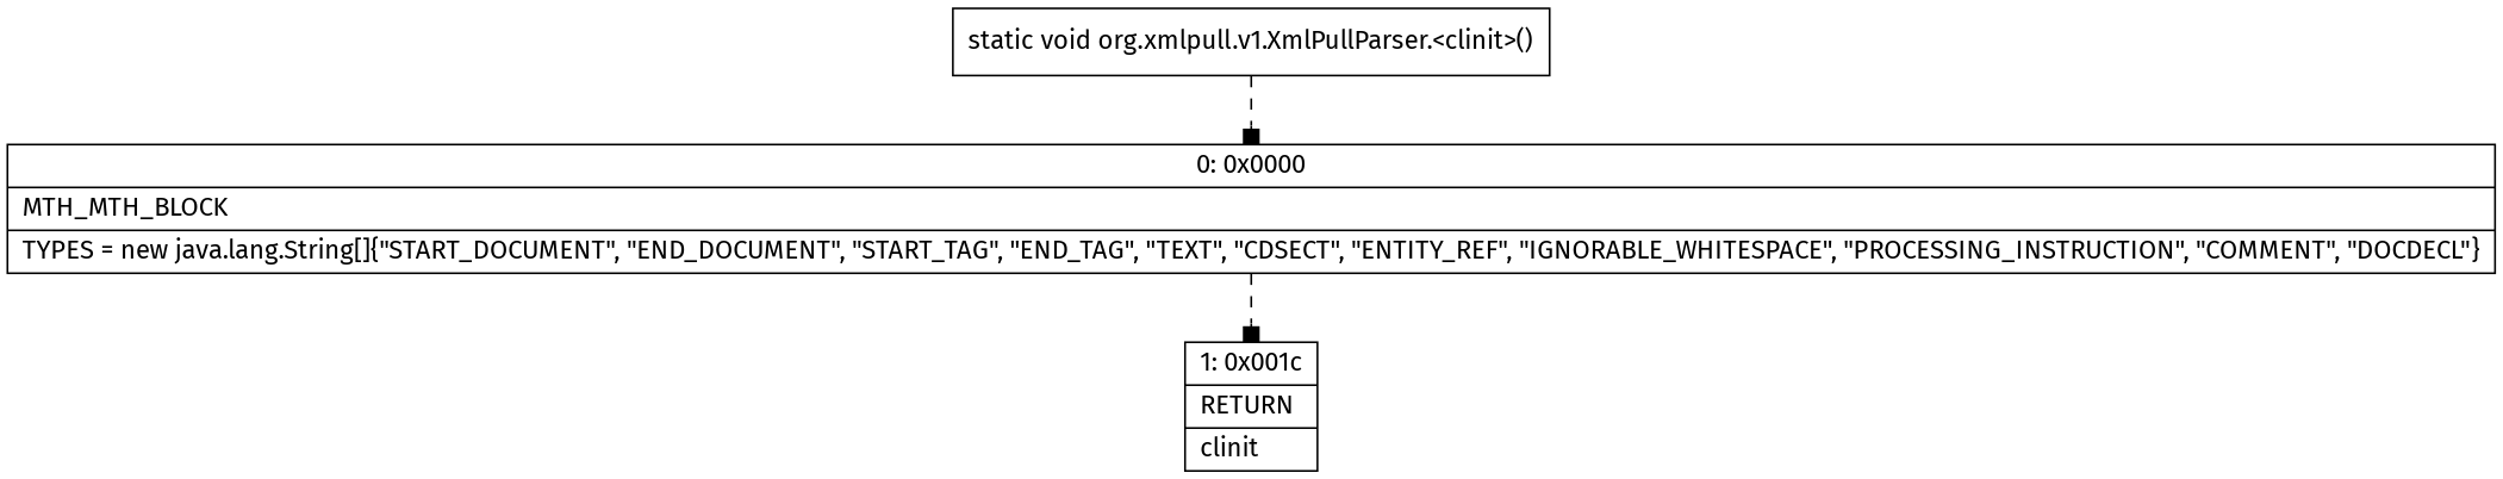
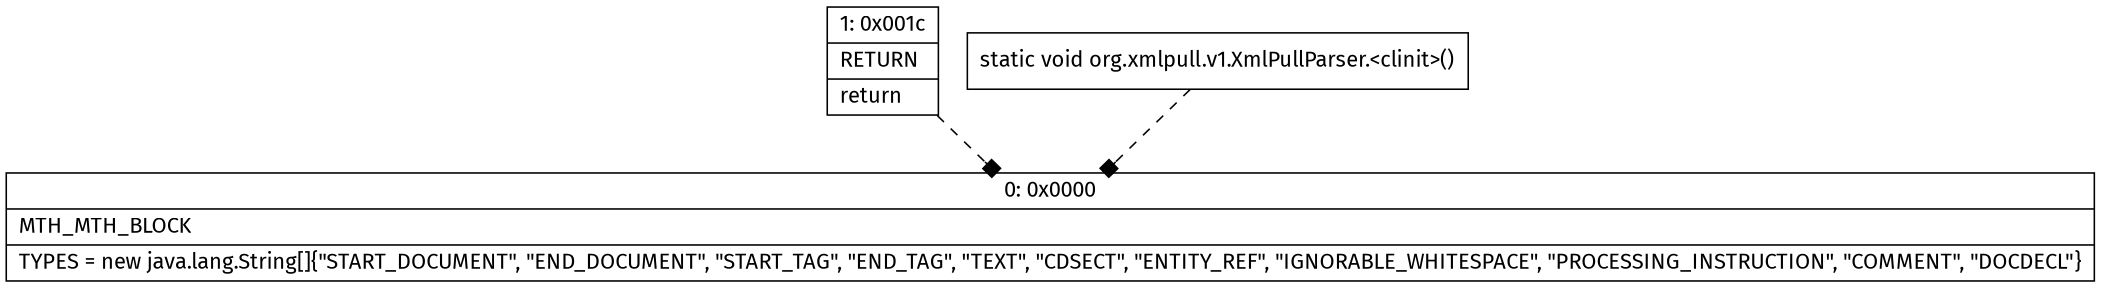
  digraph {
    fontname="Fira Sans"
    node [fontname="Fira Sans" shape=record]
    edge [arrowhead=box fontname="Fira Sans" style=dashed]
    n1 [label="{0\:\ 0x0000|MTH_MTH_BLOCK\l|TYPES = new java.lang.String[]\{\"START_DOCUMENT\", \"END_DOCUMENT\", \"START_TAG\", \"END_TAG\", \"TEXT\", \"CDSECT\", \"ENTITY_REF\", \"IGNORABLE_WHITESPACE\", \"PROCESSING_INSTRUCTION\", \"COMMENT\", \"DOCDECL\"\}\l}"]
-   n2 [label="{1\:\ 0x001c|RETURN\l|clinit\l}"]
+   n2 [label="{1\:\ 0x001c|RETURN\l|return\l}"]
    n3 [label="{static void org.xmlpull.v1.XmlPullParser.\<clinit\>() }"]
-   n1 -> n2
+   n2 -> n1
    n3 -> n1
  }
